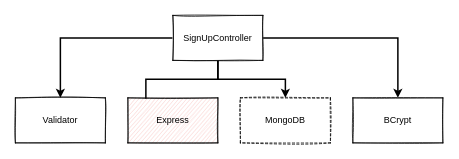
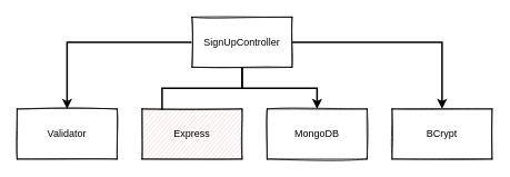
  <mxCell id="0" />
  <mxCell id="1" parent="0" />
  <mxCell id="2" style="edgeStyle=orthogonalEdgeStyle;rounded=0;orthogonalLoop=1;jettySize=auto;html=1;strokeWidth=2;" edge="1" parent="1" source="6" target="7"><mxGeometry relative="1" as="geometry" /></mxCell>
  <mxCell id="3" style="edgeStyle=orthogonalEdgeStyle;rounded=0;orthogonalLoop=1;jettySize=auto;html=1;entryX=0.2;entryY=0.017;entryDx=0;entryDy=0;entryPerimeter=0;strokeWidth=2;endArrow=none;" edge="1" parent="1" source="6" target="8"><mxGeometry relative="1" as="geometry" /></mxCell>
  <mxCell id="4" style="edgeStyle=orthogonalEdgeStyle;rounded=0;orthogonalLoop=1;jettySize=auto;html=1;strokeWidth=2;" edge="1" parent="1" source="6" target="9"><mxGeometry relative="1" as="geometry" /></mxCell>
  <mxCell id="5" style="edgeStyle=orthogonalEdgeStyle;rounded=0;orthogonalLoop=1;jettySize=auto;html=1;exitX=1;exitY=0.5;exitDx=0;exitDy=0;strokeWidth=2;" edge="1" parent="1" source="6" target="10"><mxGeometry relative="1" as="geometry" /></mxCell>
  <mxCell id="6" value="SignUpController" style="rounded=0;whiteSpace=wrap;html=1;glass=0;sketch=1;shadow=0;" vertex="1" parent="1"><mxGeometry x="230" y="20" width="120" height="60" as="geometry" /></mxCell>
  <mxCell id="7" value="Validator" style="rounded=0;whiteSpace=wrap;html=1;glass=0;sketch=1;shadow=0;" vertex="1" parent="1"><mxGeometry x="20" y="130" width="120" height="60" as="geometry" /></mxCell>
  <mxCell id="8" value="Express" style="rounded=0;whiteSpace=wrap;html=1;glass=0;sketch=1;shadow=0;fillColor=#f8cecc;" vertex="1" parent="1"><mxGeometry x="170" y="130" width="120" height="60" as="geometry" /></mxCell>
- <mxCell id="9" value="MongoDB" style="rounded=0;whiteSpace=wrap;html=1;glass=0;sketch=1;shadow=0;dashed=1;" vertex="1" parent="1"><mxGeometry x="320" y="130" width="120" height="60" as="geometry" /></mxCell>
+ <mxCell id="9" value="MongoDB" style="rounded=0;whiteSpace=wrap;html=1;glass=0;sketch=1;shadow=0;" vertex="1" parent="1"><mxGeometry x="320" y="130" width="120" height="60" as="geometry" /></mxCell>
  <mxCell id="10" value="BCrypt" style="rounded=0;whiteSpace=wrap;html=1;glass=0;sketch=1;shadow=0;" vertex="1" parent="1"><mxGeometry x="470" y="130" width="120" height="60" as="geometry" /></mxCell>
